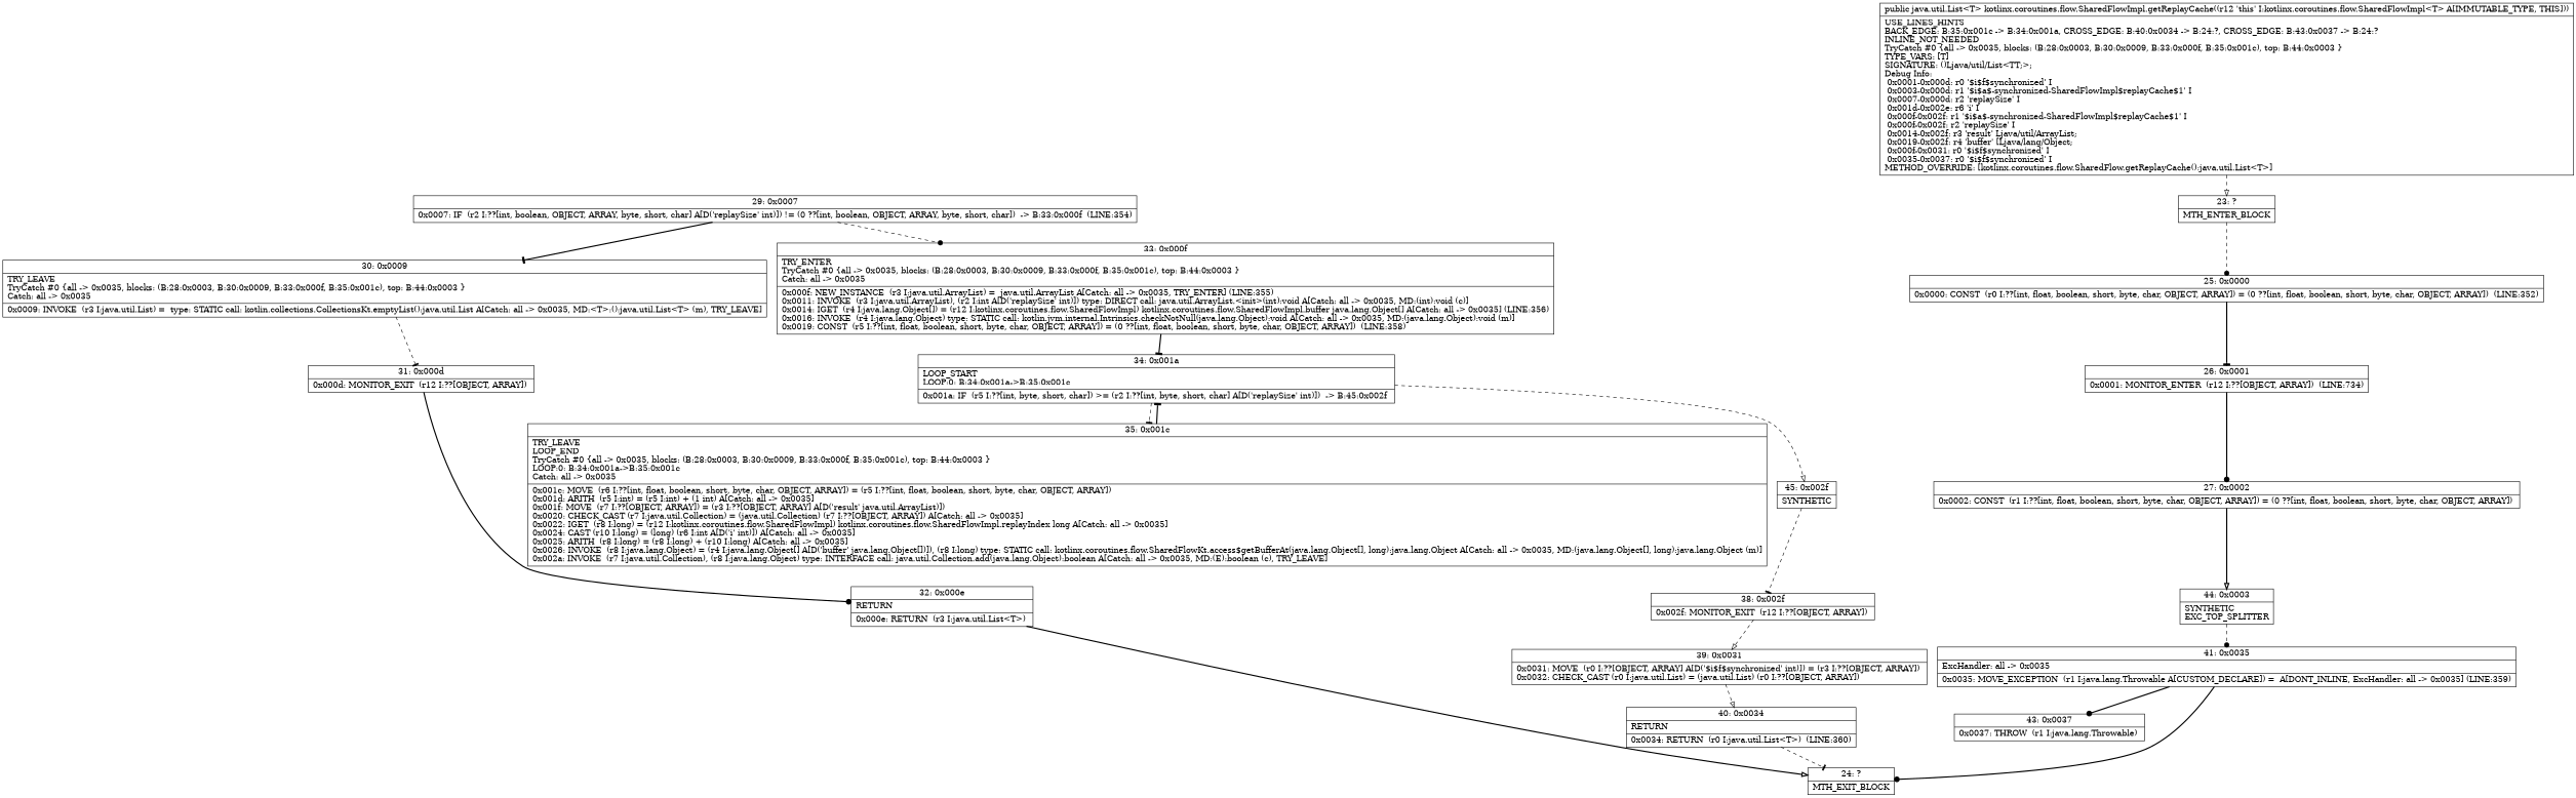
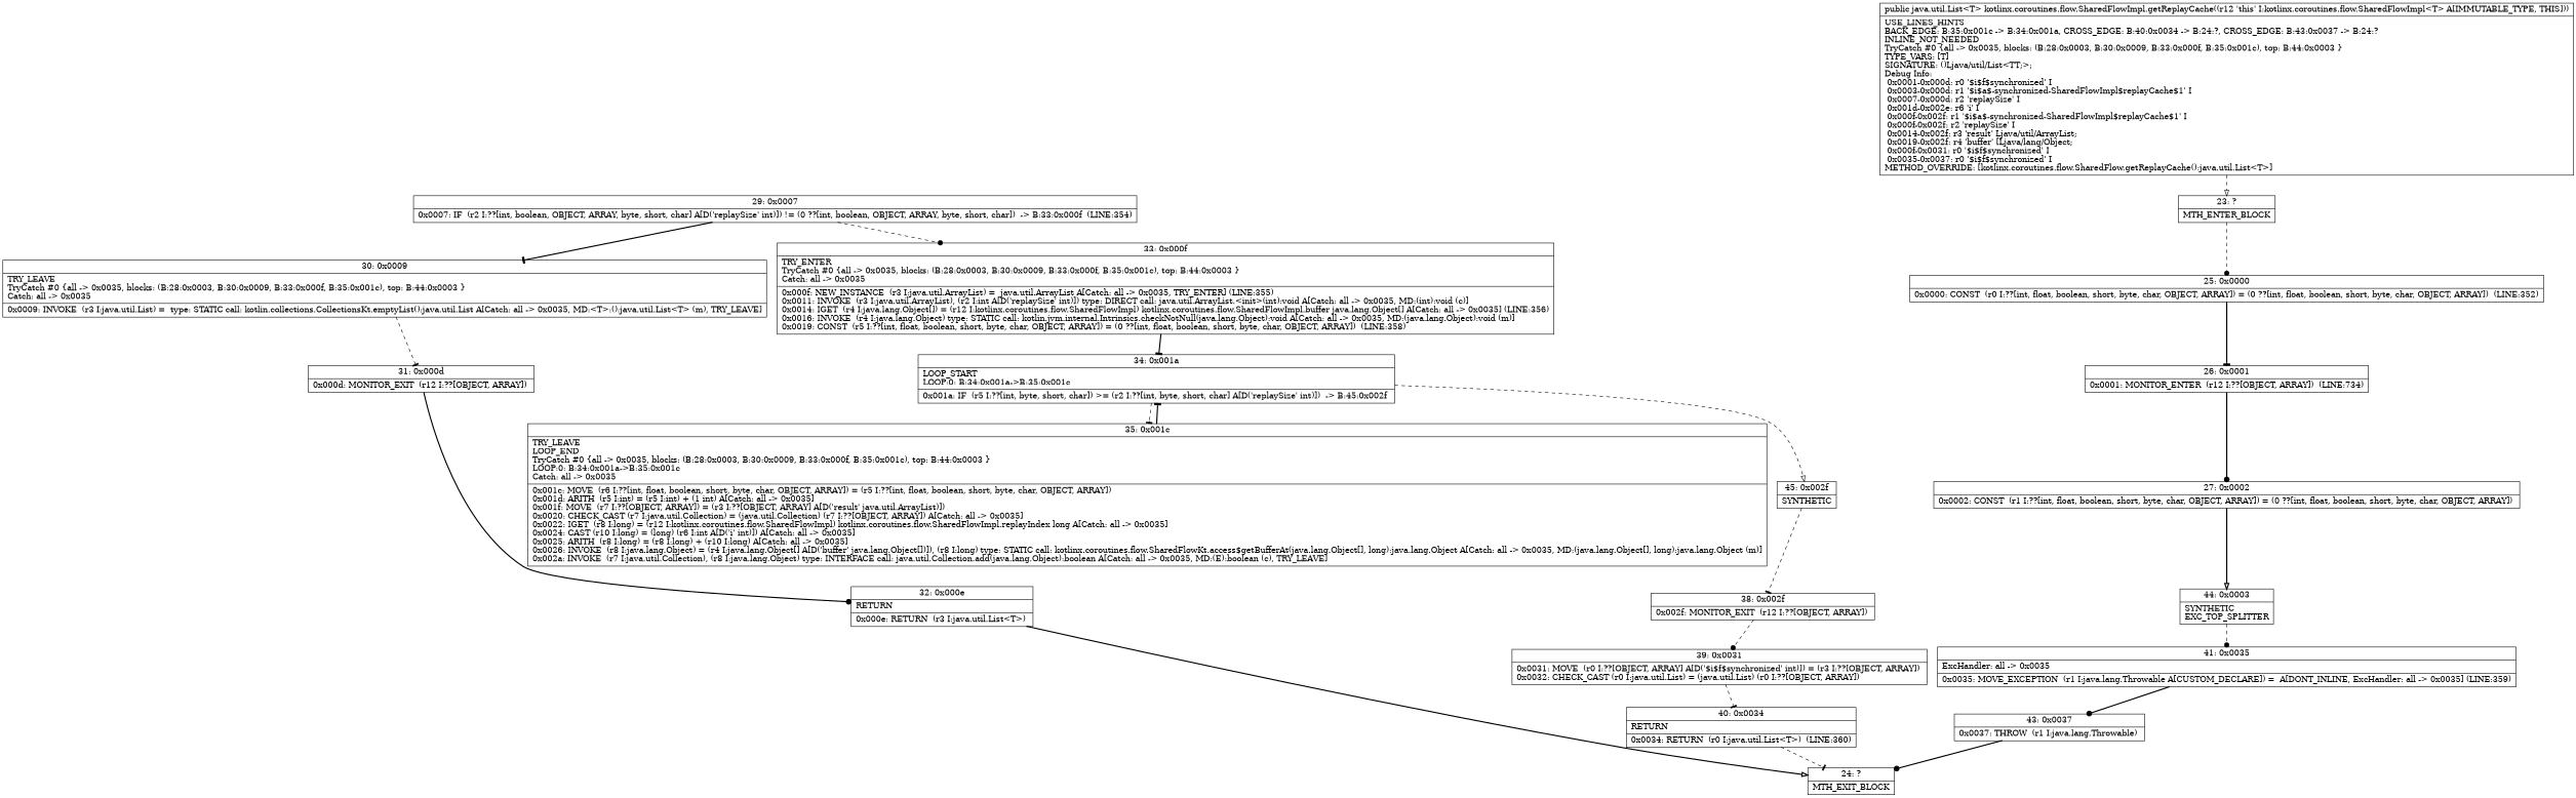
  digraph {
    node [shape=record]
    edge [arrowhead=tee style=dashed]
    n1 [label="{23\:\ ?|MTH_ENTER_BLOCK\l}"]
    n2 [label="{25\:\ 0x0000|0x0000: CONST  (r0 I:??[int, float, boolean, short, byte, char, OBJECT, ARRAY]) = (0 ??[int, float, boolean, short, byte, char, OBJECT, ARRAY])  (LINE:352)\l}"]
    n3 [label="{26\:\ 0x0001|0x0001: MONITOR_ENTER  (r12 I:??[OBJECT, ARRAY])  (LINE:734)\l}"]
    n4 [label="{27\:\ 0x0002|0x0002: CONST  (r1 I:??[int, float, boolean, short, byte, char, OBJECT, ARRAY]) = (0 ??[int, float, boolean, short, byte, char, OBJECT, ARRAY]) \l}"]
    n5 [label="{44\:\ 0x0003|SYNTHETIC\lEXC_TOP_SPLITTER\l}"]
    n6 [label="{41\:\ 0x0035|ExcHandler: all \-\> 0x0035\l|0x0035: MOVE_EXCEPTION  (r1 I:java.lang.Throwable A[CUSTOM_DECLARE]) =  A[DONT_INLINE, ExcHandler: all \-\> 0x0035] (LINE:359)\l}"]
    n7 [label="{43\:\ 0x0037|0x0037: THROW  (r1 I:java.lang.Throwable) \l}"]
    n8 [label="{29\:\ 0x0007|0x0007: IF  (r2 I:??[int, boolean, OBJECT, ARRAY, byte, short, char] A[D('replaySize' int)]) != (0 ??[int, boolean, OBJECT, ARRAY, byte, short, char])  \-\> B:33:0x000f  (LINE:354)\l}"]
    n9 [label="{30\:\ 0x0009|TRY_LEAVE\lTryCatch #0 \{all \-\> 0x0035, blocks: (B:28:0x0003, B:30:0x0009, B:33:0x000f, B:35:0x001c), top: B:44:0x0003 \}\lCatch: all \-\> 0x0035\l|0x0009: INVOKE  (r3 I:java.util.List) =  type: STATIC call: kotlin.collections.CollectionsKt.emptyList():java.util.List A[Catch: all \-\> 0x0035, MD:\<T\>:():java.util.List\<T\> (m), TRY_LEAVE]\l}"]
    n10 [label="{33\:\ 0x000f|TRY_ENTER\lTryCatch #0 \{all \-\> 0x0035, blocks: (B:28:0x0003, B:30:0x0009, B:33:0x000f, B:35:0x001c), top: B:44:0x0003 \}\lCatch: all \-\> 0x0035\l|0x000f: NEW_INSTANCE  (r3 I:java.util.ArrayList) =  java.util.ArrayList A[Catch: all \-\> 0x0035, TRY_ENTER] (LINE:355)\l0x0011: INVOKE  (r3 I:java.util.ArrayList), (r2 I:int A[D('replaySize' int)]) type: DIRECT call: java.util.ArrayList.\<init\>(int):void A[Catch: all \-\> 0x0035, MD:(int):void (c)]\l0x0014: IGET  (r4 I:java.lang.Object[]) = (r12 I:kotlinx.coroutines.flow.SharedFlowImpl) kotlinx.coroutines.flow.SharedFlowImpl.buffer java.lang.Object[] A[Catch: all \-\> 0x0035] (LINE:356)\l0x0016: INVOKE  (r4 I:java.lang.Object) type: STATIC call: kotlin.jvm.internal.Intrinsics.checkNotNull(java.lang.Object):void A[Catch: all \-\> 0x0035, MD:(java.lang.Object):void (m)]\l0x0019: CONST  (r5 I:??[int, float, boolean, short, byte, char, OBJECT, ARRAY]) = (0 ??[int, float, boolean, short, byte, char, OBJECT, ARRAY])  (LINE:358)\l}"]
    n11 [label="{31\:\ 0x000d|0x000d: MONITOR_EXIT  (r12 I:??[OBJECT, ARRAY]) \l}"]
    n12 [label="{34\:\ 0x001a|LOOP_START\lLOOP:0: B:34:0x001a\-\>B:35:0x001c\l|0x001a: IF  (r5 I:??[int, byte, short, char]) \>= (r2 I:??[int, byte, short, char] A[D('replaySize' int)])  \-\> B:45:0x002f \l}"]
    n13 [label="{32\:\ 0x000e|RETURN\l|0x000e: RETURN  (r3 I:java.util.List\<T\>) \l}"]
    n14 [label="{24\:\ ?|MTH_EXIT_BLOCK\l}"]
    n15 [label="{35\:\ 0x001c|TRY_LEAVE\lLOOP_END\lTryCatch #0 \{all \-\> 0x0035, blocks: (B:28:0x0003, B:30:0x0009, B:33:0x000f, B:35:0x001c), top: B:44:0x0003 \}\lLOOP:0: B:34:0x001a\-\>B:35:0x001c\lCatch: all \-\> 0x0035\l|0x001c: MOVE  (r6 I:??[int, float, boolean, short, byte, char, OBJECT, ARRAY]) = (r5 I:??[int, float, boolean, short, byte, char, OBJECT, ARRAY]) \l0x001d: ARITH  (r5 I:int) = (r5 I:int) + (1 int) A[Catch: all \-\> 0x0035]\l0x001f: MOVE  (r7 I:??[OBJECT, ARRAY]) = (r3 I:??[OBJECT, ARRAY] A[D('result' java.util.ArrayList)]) \l0x0020: CHECK_CAST (r7 I:java.util.Collection) = (java.util.Collection) (r7 I:??[OBJECT, ARRAY]) A[Catch: all \-\> 0x0035]\l0x0022: IGET  (r8 I:long) = (r12 I:kotlinx.coroutines.flow.SharedFlowImpl) kotlinx.coroutines.flow.SharedFlowImpl.replayIndex long A[Catch: all \-\> 0x0035]\l0x0024: CAST (r10 I:long) = (long) (r6 I:int A[D('i' int)]) A[Catch: all \-\> 0x0035]\l0x0025: ARITH  (r8 I:long) = (r8 I:long) + (r10 I:long) A[Catch: all \-\> 0x0035]\l0x0026: INVOKE  (r8 I:java.lang.Object) = (r4 I:java.lang.Object[] A[D('buffer' java.lang.Object[])]), (r8 I:long) type: STATIC call: kotlinx.coroutines.flow.SharedFlowKt.access$getBufferAt(java.lang.Object[], long):java.lang.Object A[Catch: all \-\> 0x0035, MD:(java.lang.Object[], long):java.lang.Object (m)]\l0x002a: INVOKE  (r7 I:java.util.Collection), (r8 I:java.lang.Object) type: INTERFACE call: java.util.Collection.add(java.lang.Object):boolean A[Catch: all \-\> 0x0035, MD:(E):boolean (c), TRY_LEAVE]\l}"]
    n16 [label="{45\:\ 0x002f|SYNTHETIC\l}"]
    n17 [label="{38\:\ 0x002f|0x002f: MONITOR_EXIT  (r12 I:??[OBJECT, ARRAY]) \l}"]
    n18 [label="{39\:\ 0x0031|0x0031: MOVE  (r0 I:??[OBJECT, ARRAY] A[D('$i$f$synchronized' int)]) = (r3 I:??[OBJECT, ARRAY]) \l0x0032: CHECK_CAST (r0 I:java.util.List) = (java.util.List) (r0 I:??[OBJECT, ARRAY]) \l}"]
    n19 [label="{40\:\ 0x0034|RETURN\l|0x0034: RETURN  (r0 I:java.util.List\<T\>)  (LINE:360)\l}"]
    n20 [label="{public java.util.List\<T\> kotlinx.coroutines.flow.SharedFlowImpl.getReplayCache((r12 'this' I:kotlinx.coroutines.flow.SharedFlowImpl\<T\> A[IMMUTABLE_TYPE, THIS]))  | USE_LINES_HINTS\lBACK_EDGE: B:35:0x001c \-\> B:34:0x001a, CROSS_EDGE: B:40:0x0034 \-\> B:24:?, CROSS_EDGE: B:43:0x0037 \-\> B:24:?\lINLINE_NOT_NEEDED\lTryCatch #0 \{all \-\> 0x0035, blocks: (B:28:0x0003, B:30:0x0009, B:33:0x000f, B:35:0x001c), top: B:44:0x0003 \}\lTYPE_VARS: [T]\lSIGNATURE: ()Ljava\/util\/List\<TT;\>;\lDebug Info:\l  0x0001\-0x000d: r0 '$i$f$synchronized' I\l  0x0003\-0x000d: r1 '$i$a$\-synchronized\-SharedFlowImpl$replayCache$1' I\l  0x0007\-0x000d: r2 'replaySize' I\l  0x001d\-0x002e: r6 'i' I\l  0x000f\-0x002f: r1 '$i$a$\-synchronized\-SharedFlowImpl$replayCache$1' I\l  0x000f\-0x002f: r2 'replaySize' I\l  0x0014\-0x002f: r3 'result' Ljava\/util\/ArrayList;\l  0x0019\-0x002f: r4 'buffer' [Ljava\/lang\/Object;\l  0x000f\-0x0031: r0 '$i$f$synchronized' I\l  0x0035\-0x0037: r0 '$i$f$synchronized' I\lMETHOD_OVERRIDE: [kotlinx.coroutines.flow.SharedFlow.getReplayCache():java.util.List\<T\>]\l}"]
    n1 -> n2 [arrowhead=dot]
    n2 -> n3 [style=bold]
    n3 -> n4 [arrowhead=dot style=bold]
    n4 -> n5 [arrowhead=onormal style=bold]
    n5 -> n6 [arrowhead=dot]
    n6 -> n7 [arrowhead=dot style=bold]
-   n6 -> n14 [arrowhead=dot style=bold]
+   n7 -> n14 [arrowhead=dot style=bold]
    n8 -> n9 [style=bold]
    n8 -> n10 [arrowhead=dot]
    n9 -> n11
    n10 -> n12 [style=bold]
    n11 -> n13 [arrowhead=dot style=bold]
    n12 -> n15
    n12 -> n16 [arrowhead=onormal]
    n13 -> n14 [arrowhead=onormal style=bold]
    n15 -> n12 [style=bold]
    n16 -> n17
-   n17 -> n18 [arrowhead=onormal]
-   n18 -> n19 [arrowhead=onormal]
+   n17 -> n18 [arrowhead=dot]
+   n18 -> n19
    n19 -> n14
    n20 -> n1 [arrowhead=onormal]
  }
